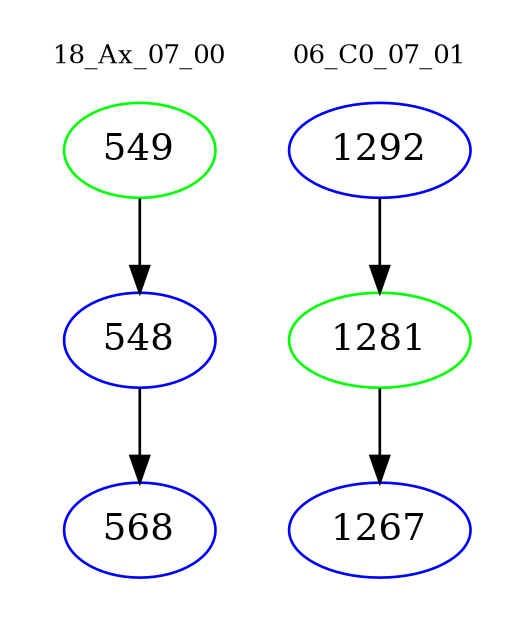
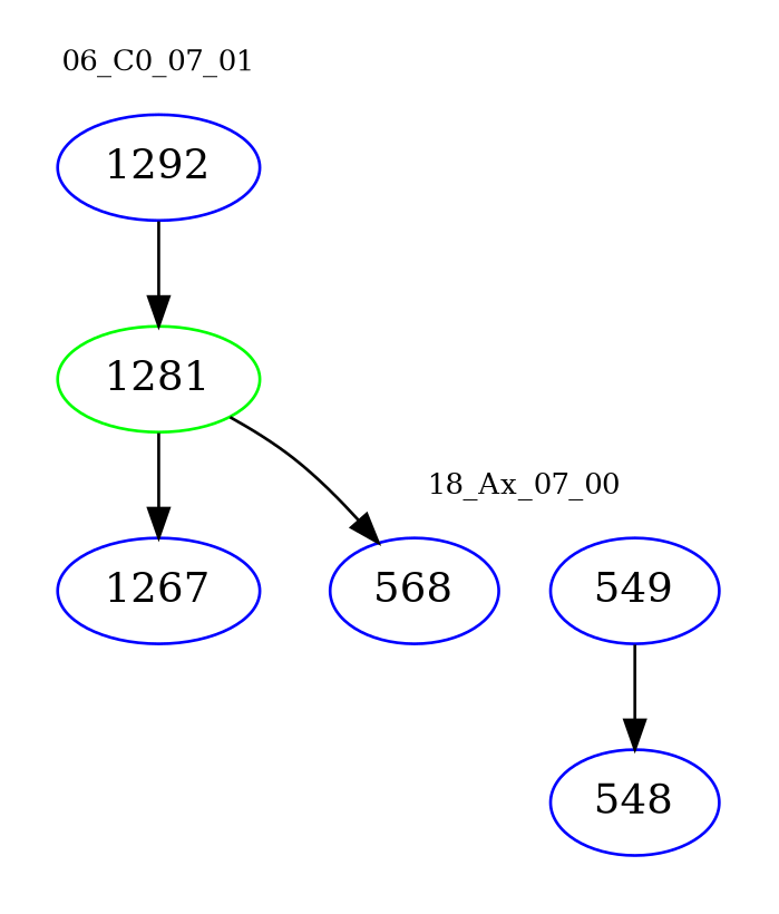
  digraph {
    node [color=blue]
    edge [color=black]
-   n1 [color=green label=549]
+   n1 [label=549]
    n2 [label=548]
    n3 [label=568]
    n4 [label=1292]
    n5 [color=green label=1281]
    n6 [label=1267]
    subgraph cluster_1 {
      color=white
      fontsize=10
      label="18_Ax_07_00"
      n1
      n2
      n3
    }
    subgraph cluster_2 {
      color=white
      fontsize=10
      label="06_C0_07_01"
      n4
      n5
      n6
    }
    n1 -> n2
-   n2 -> n3
+   n5 -> n3
    n4 -> n5
    n5 -> n6
  }
